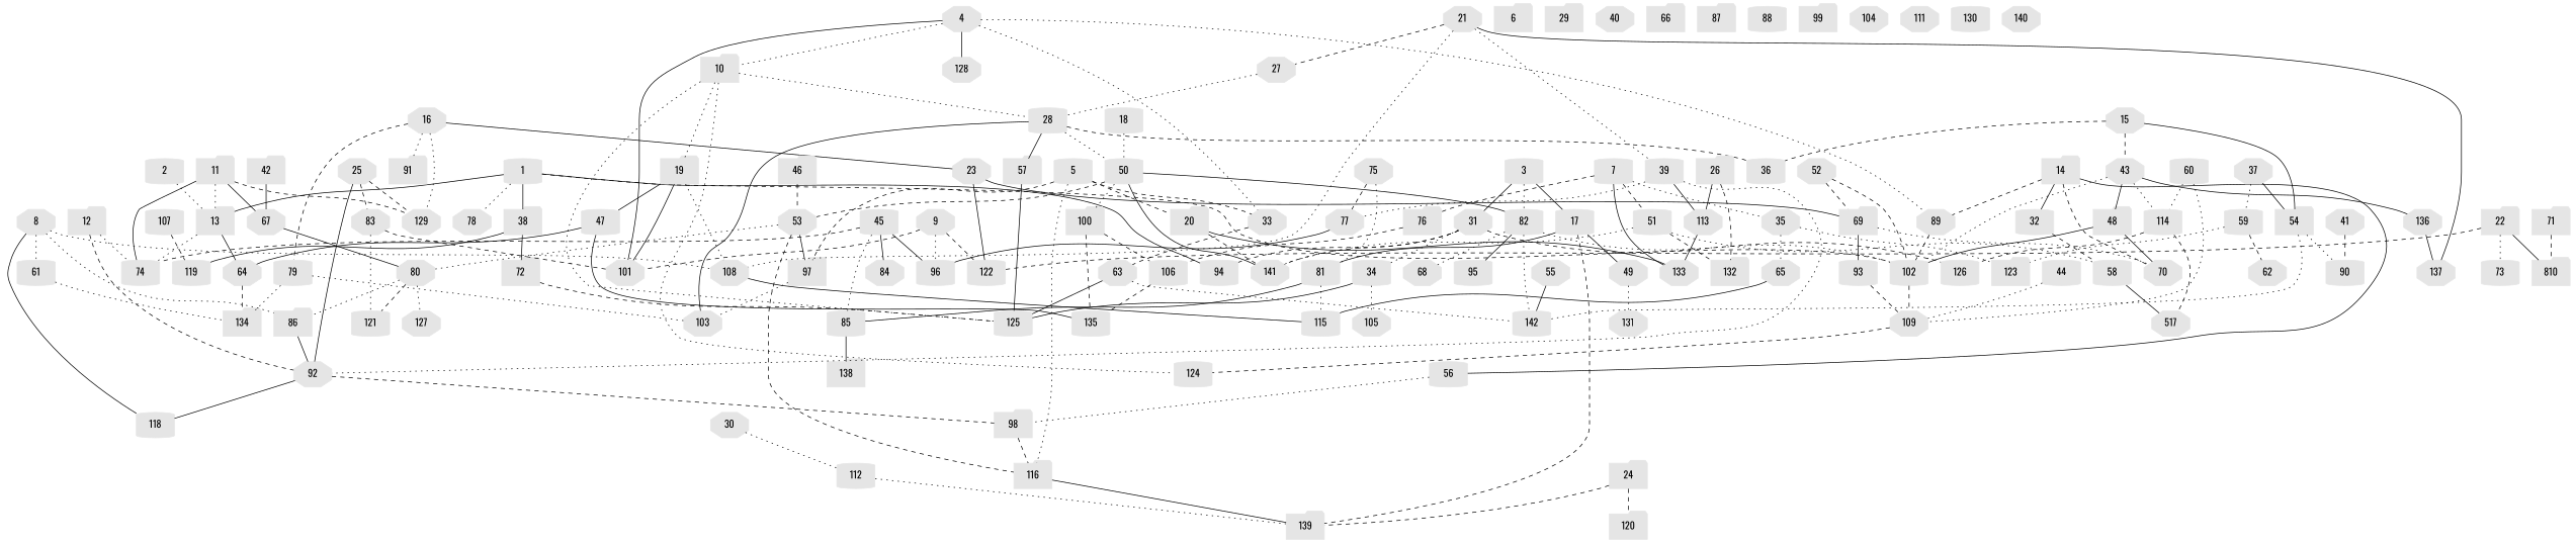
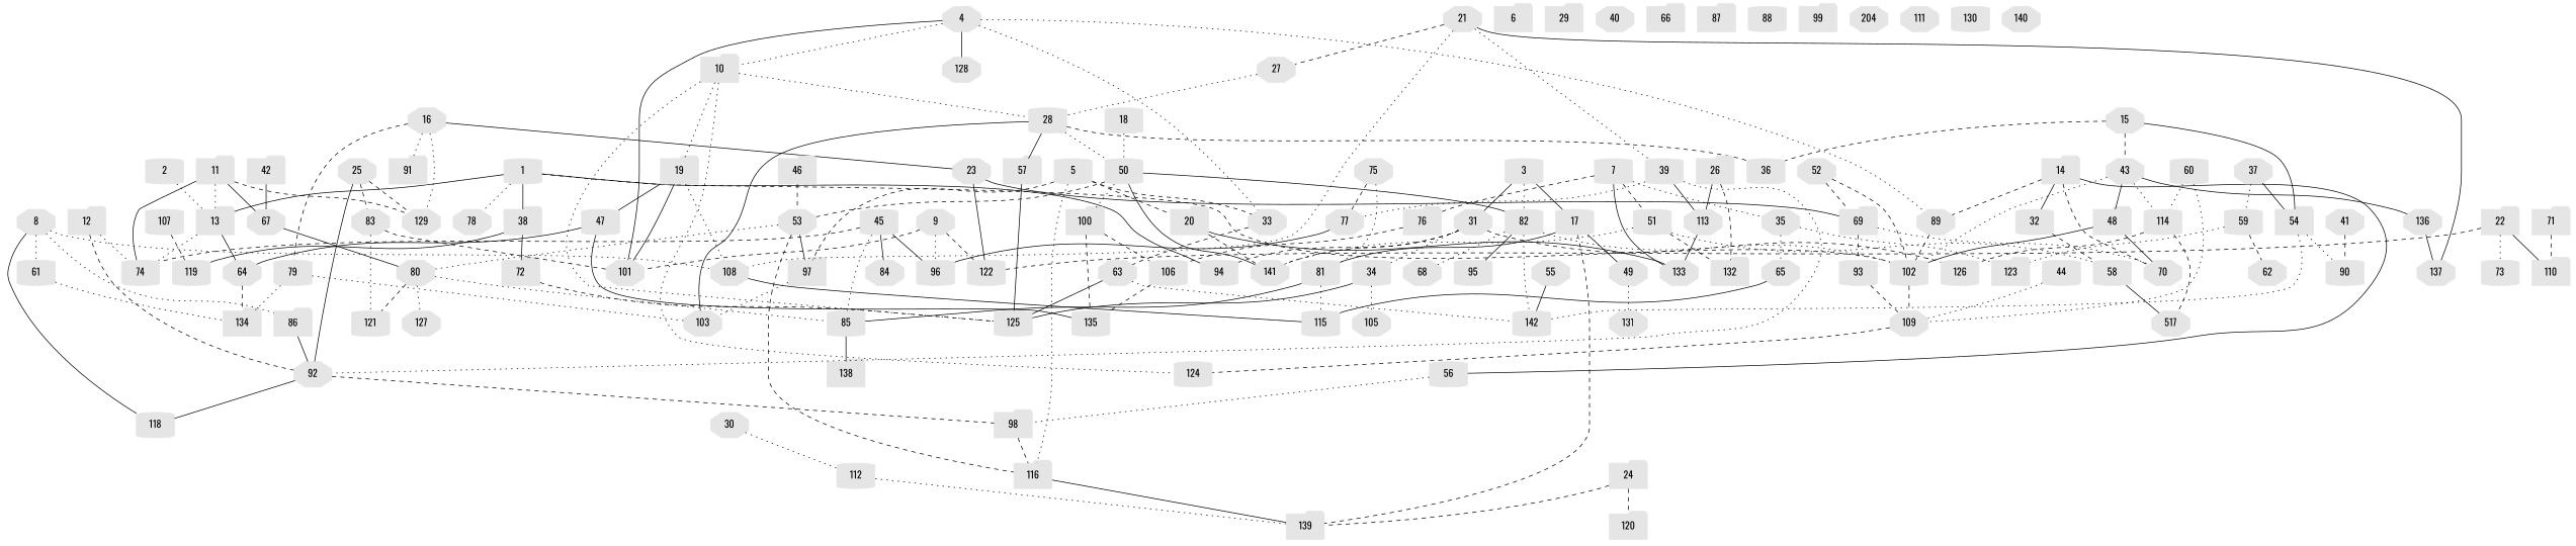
  graph {
    fontname=Oswald
    node [color=gray90 fontname=Oswald shape=octagon style=filled]
    edge [fontname=Oswald style=dotted]
    1 [shape=cylinder]
    13 [shape=folder]
    38 [shape=folder]
    78
    94 [shape=cylinder]
    102 [shape=cylinder]
    74 [shape=cylinder]
    64
    72 [shape=folder]
    119 [shape=cylinder]
    109
    2 [shape=cylinder]
    3 [shape=cylinder]
    17 [shape=cylinder]
    31
    82 [shape=cylinder]
    49
    81 [shape=cylinder]
    139 [shape=folder]
    141
    34 [shape=cylinder]
    126 [shape=cylinder]
    68
    142 [shape=cylinder]
    95 [shape=cylinder]
    10 [shape=folder]
    4
    33
    89
    101
    128
    19 [shape=folder]
    28 [shape=cylinder]
    124 [shape=cylinder]
    125 [shape=cylinder]
    63
    5 [shape=cylinder]
    20 [shape=folder]
    97 [shape=folder]
    116 [shape=folder]
    133
    103
    6 [shape=folder]
    7 [shape=cylinder]
    35
    51 [shape=cylinder]
    76 [shape=folder]
    65
    123 [shape=folder]
    132 [shape=folder]
    58 [shape=cylinder]
    106 [shape=cylinder]
    61 [shape=cylinder]
    8
    86 [shape=folder]
    108
    118 [shape=cylinder]
    134 [shape=folder]
    92
    115 [shape=cylinder]
    9
    96 [shape=cylinder]
    122 [shape=cylinder]
    47 [shape=cylinder]
    36 [shape=cylinder]
    50 [shape=cylinder]
    57 [shape=folder]
    11 [shape=folder]
    67
    129
    80
    12 [shape=folder]
    98 [shape=folder]
    14 [shape=folder]
    32 [shape=cylinder]
    56 [shape=cylinder]
    70
    15
    43
    54 [shape=folder]
    48 [shape=folder]
    114 [shape=cylinder]
    136
    90 [shape=cylinder]
    16
    23
    79 [shape=cylinder]
    91 [shape=folder]
    69 [shape=folder]
    131
    85 [shape=cylinder]
    18 [shape=cylinder]
    53
    100 [shape=folder]
    135 [shape=cylinder]
    21
    27
    39 [shape=cylinder]
    137
    113
    77
    22 [shape=folder]
    73 [shape=cylinder]
-   110 [shape=folder label=810]
+   110 [shape=folder]
    93 [shape=cylinder]
    24 [shape=folder]
    120 [shape=folder]
    25
    83
    121 [shape=cylinder]
    26 [shape=folder]
    29 [shape=folder]
    112 [shape=cylinder]
    30
    105
    n116 [label=517]
    37
    59 [shape=cylinder]
    62
    40
    41
    42 [shape=folder]
    44 [shape=cylinder]
    45 [shape=cylinder]
    84
    138 [shape=folder]
    46 [shape=folder]
    52
    127
    55
    60 [shape=cylinder]
    66 [shape=folder]
    71 [shape=folder]
    75
    87 [shape=folder]
    88 [shape=cylinder]
    99 [shape=folder]
-   104
+   104 [label=204]
    107 [shape=cylinder]
    111
    130 [shape=cylinder]
    140
    1 -- 13 [style=solid]
    1 -- 38 [style=solid]
    1 -- 78
    1 -- 94 [style=solid]
    1 -- 102 [style=dashed]
    13 -- 74
    13 -- 64 [style=solid]
    38 -- 72 [style=solid]
    38 -- 119 [style=solid]
    102 -- 109 [style=dashed]
    64 -- 134 [style=dashed]
    72 -- 125 [style=dashed]
    109 -- 124 [style=dashed]
    2 -- 13
    3 -- 17 [style=solid]
    3 -- 31 [style=solid]
    3 -- 82
    17 -- 49 [style=solid]
    17 -- 81 [style=solid]
    17 -- 139 [style=dashed]
    31 -- 94 [style=dashed]
    31 -- 141 [style=dashed]
    31 -- 34
    31 -- 126 [style=dashed]
    82 -- 102
    82 -- 68
    82 -- 142
    82 -- 95 [style=solid]
    49 -- 131
    81 -- 115
    81 -- 85 [style=solid]
    34 -- 125 [style=solid]
    34 -- 105
    10 -- 19
    10 -- 28
    10 -- 124
    10 -- 125
    4 -- 10
    4 -- 33
    4 -- 89
    4 -- 101 [style=solid]
    4 -- 128 [style=solid]
    33 -- 63 [style=dashed]
    89 -- 102 [style=dashed]
    19 -- 101 [style=solid]
    19 -- 108
    19 -- 47 [style=solid]
    28 -- 103 [style=solid]
    28 -- 36 [style=dashed]
    28 -- 50
    28 -- 57 [style=solid]
    63 -- 142
    63 -- 125 [style=solid]
    5 -- 33 [style=dashed]
    5 -- 20 [style=dashed]
    5 -- 97 [style=dashed]
    5 -- 116
    20 -- 141 [style=dashed]
    20 -- 133 [style=solid]
    97 -- 103
    116 -- 139 [style=solid]
    7 -- 133 [style=solid]
    7 -- 35
    7 -- 51 [style=dashed]
    7 -- 76 [style=dashed]
    35 -- 65
    35 -- 123
    51 -- 141
    51 -- 132 [style=dashed]
    51 -- 58
    76 -- 106 [style=dashed]
    65 -- 115 [style=solid]
    58 -- n116 [style=solid]
    106 -- 135 [style=dashed]
    61 -- 134
    8 -- 61
    8 -- 86
    8 -- 108
    8 -- 118 [style=solid]
    86 -- 92 [style=solid]
    108 -- 115 [style=solid]
    92 -- 118 [style=solid]
    92 -- 98 [style=dashed]
    9 -- 101 [style=dashed]
    9 -- 96
    9 -- 122 [style=dashed]
    47 -- 64 [style=solid]
    47 -- 135 [style=solid]
    50 -- 82 [style=solid]
    50 -- 141 [style=solid]
    50 -- 53 [style=dashed]
    50 -- 100
    57 -- 125 [style=solid]
    11 -- 13
    11 -- 74 [style=solid]
    11 -- 67 [style=solid]
    11 -- 129 [style=dashed]
    67 -- 80 [style=solid]
-   80 -- 86
+   80 -- 85
    80 -- 121 [style=dashed]
    80 -- 127
    12 -- 74
    12 -- 92 [style=dashed]
    98 -- 116 [style=dashed]
    14 -- 89 [style=dashed]
    14 -- 32 [style=solid]
    14 -- 56 [style=solid]
    14 -- 70 [style=dashed]
    32 -- 58 [style=dashed]
    56 -- 98
    15 -- 36 [style=dashed]
    15 -- 43 [style=dashed]
    15 -- 54 [style=solid]
    43 -- 102
    43 -- 48 [style=solid]
    43 -- 114
    43 -- 136 [style=solid]
    54 -- 142
    54 -- 90
    48 -- 102 [style=solid]
    48 -- 70 [style=solid]
    114 -- 126 [style=dashed]
    114 -- n116 [style=dashed]
    136 -- 137 [style=solid]
    16 -- 129
    16 -- 23 [style=solid]
    16 -- 79 [style=dashed]
    16 -- 91
    23 -- 122 [style=solid]
    23 -- 69 [style=solid]
    79 -- 103
    79 -- 134
    69 -- 70
-   69 -- 93 [style=solid]
+   69 -- 93 [style=dashed]
    85 -- 138 [style=solid]
    18 -- 50
    53 -- 97 [style=solid]
    53 -- 116 [style=dashed]
    53 -- 80
    100 -- 106 [style=dashed]
    100 -- 135 [style=dashed]
    21 -- 108
    21 -- 27 [style=dashed]
    21 -- 39
    21 -- 137 [style=solid]
    27 -- 28
    39 -- 92
    39 -- 113 [style=solid]
    39 -- 77
    113 -- 133 [style=solid]
    77 -- 96 [style=solid]
    22 -- 122 [style=dashed]
    22 -- 73
    22 -- 110 [style=solid]
    93 -- 109 [style=dashed]
    24 -- 139 [style=dashed]
    24 -- 120 [style=dashed]
    25 -- 92 [style=solid]
    25 -- 129 [style=dashed]
    25 -- 83 [style=dashed]
    83 -- 101 [style=dashed]
    83 -- 121
    26 -- 132 [style=dashed]
    26 -- 113 [style=solid]
    112 -- 139
    30 -- 112
    37 -- 54 [style=solid]
    37 -- 59
    59 -- 123
    59 -- 62 [style=dashed]
    41 -- 90 [style=dashed]
    42 -- 67 [style=solid]
    44 -- 109
    45 -- 74 [style=dashed]
    45 -- 96 [style=solid]
    45 -- 85
    45 -- 84 [style=solid]
    46 -- 53 [style=dashed]
    52 -- 102 [style=dashed]
    52 -- 69 [style=dashed]
    55 -- 142 [style=solid]
    60 -- 109
    60 -- 114
    71 -- 110 [style=dashed]
    75 -- 81
    75 -- 77 [style=dashed]
    107 -- 119 [style=dashed]
  }
